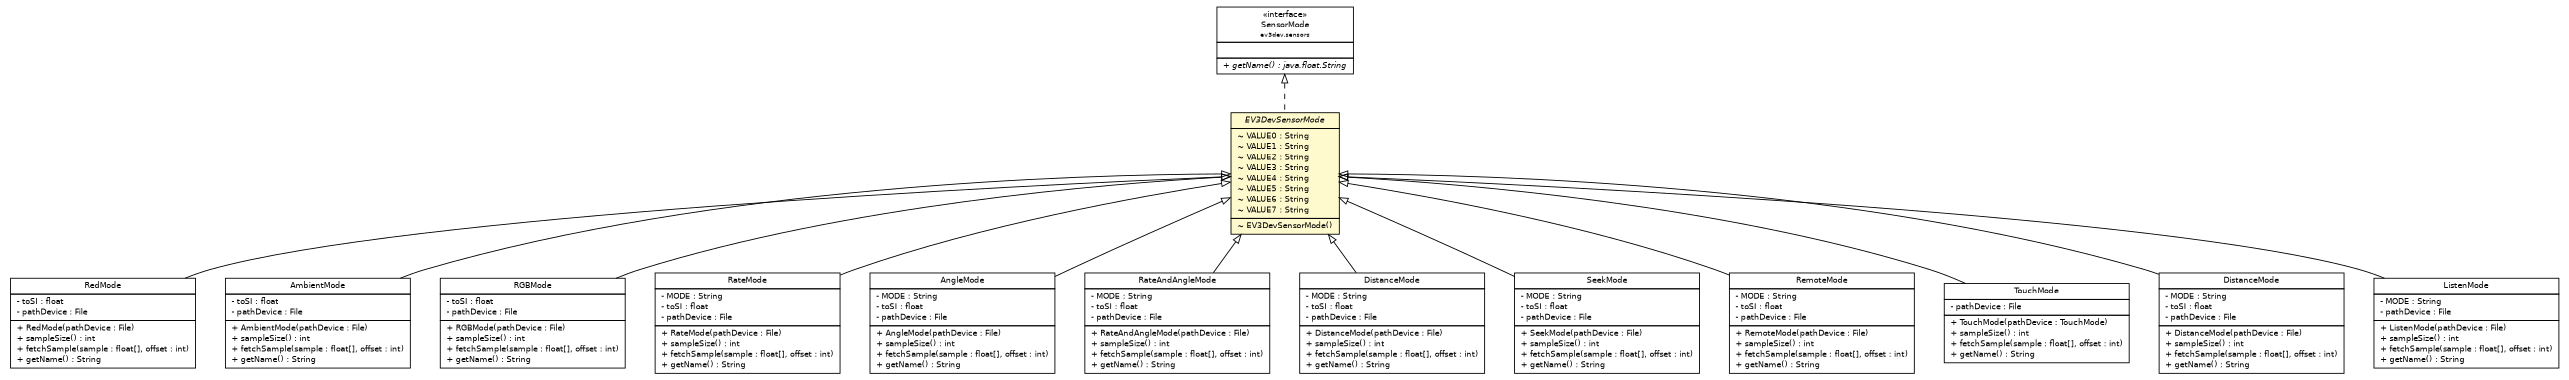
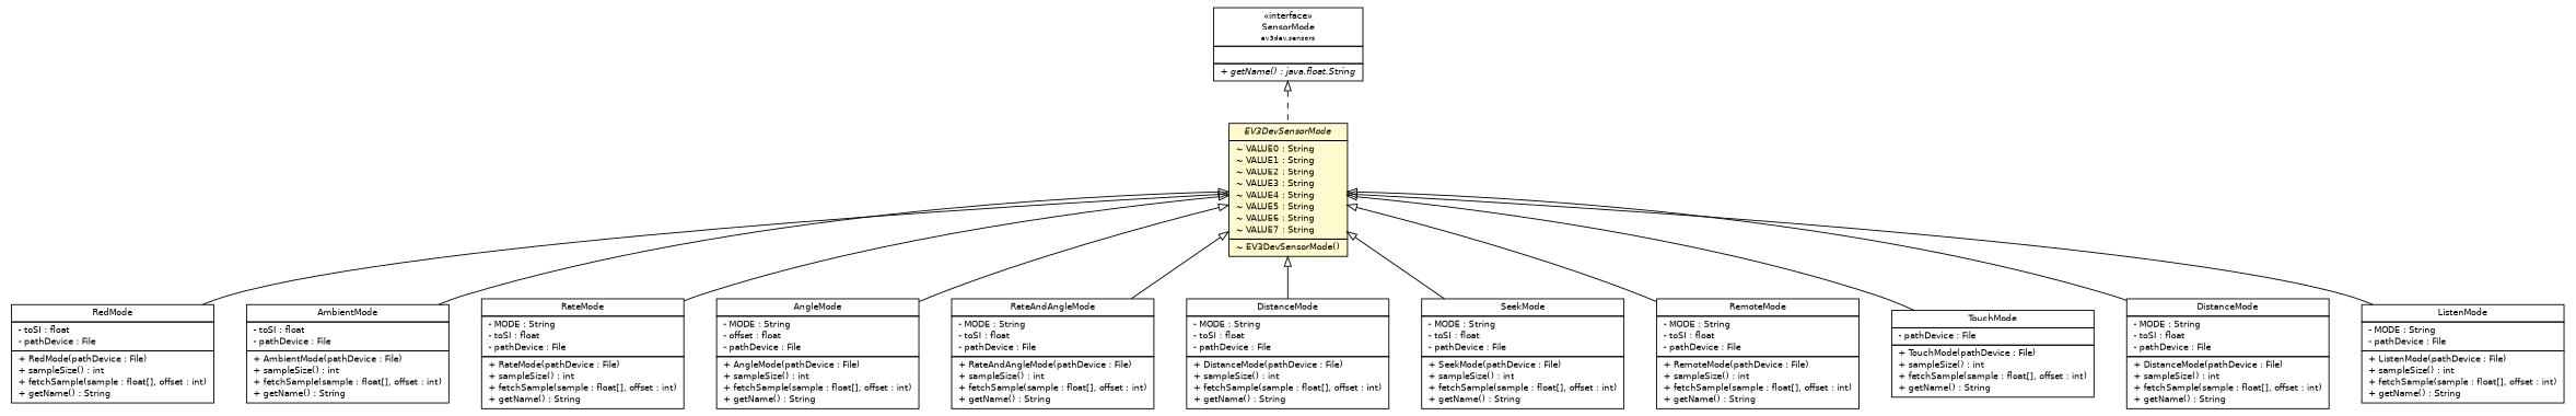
  digraph {
    nodesep=0.25
    ranksep=0.5
    node [fontcolor=black fontname=Helvetica fontsize=9.0 shape=plaintext]
    edge [arrowtail=empty dir=back fontname=Helvetica fontsize=10 headport=p labelfontname=Helvetica labelfontsize=10 tailport=p]
    n1 [label=<<table title="ev3dev.sensors.SensorMode" border="0" cellborder="1" cellspacing="0" cellpadding="2" port="p" href="../SensorMode.html"> 		<tr><td><table border="0" cellspacing="0" cellpadding="1"> <tr><td align="center" balign="center"> &#171;interface&#187; </td></tr> <tr><td align="center" balign="center"> SensorMode </td></tr> <tr><td align="center" balign="center"><font point-size="7.0"> ev3dev.sensors </font></td></tr> 		</table></td></tr> 		<tr><td><table border="0" cellspacing="0" cellpadding="1"> <tr><td align="left" balign="left">  </td></tr> 		</table></td></tr> 		<tr><td><table border="0" cellspacing="0" cellpadding="1"> <tr><td align="left" balign="left"><font face="Helvetica-Oblique" point-size="9.0"> + getName() : java.float.String </font></td></tr> 		</table></td></tr> 		</table>>]
    n2 [label=<<table title="ev3dev.sensors.ev3.EV3DevSensorMode" border="0" cellborder="1" cellspacing="0" cellpadding="2" port="p" bgcolor="lemonChiffon" href="./EV3DevSensorMode.html"> 		<tr><td><table border="0" cellspacing="0" cellpadding="1"> <tr><td align="center" balign="center"><font face="Helvetica-Oblique"> EV3DevSensorMode </font></td></tr> 		</table></td></tr> 		<tr><td><table border="0" cellspacing="0" cellpadding="1"> <tr><td align="left" balign="left"> ~ VALUE0 : String </td></tr> <tr><td align="left" balign="left"> ~ VALUE1 : String </td></tr> <tr><td align="left" balign="left"> ~ VALUE2 : String </td></tr> <tr><td align="left" balign="left"> ~ VALUE3 : String </td></tr> <tr><td align="left" balign="left"> ~ VALUE4 : String </td></tr> <tr><td align="left" balign="left"> ~ VALUE5 : String </td></tr> <tr><td align="left" balign="left"> ~ VALUE6 : String </td></tr> <tr><td align="left" balign="left"> ~ VALUE7 : String </td></tr> 		</table></td></tr> 		<tr><td><table border="0" cellspacing="0" cellpadding="1"> <tr><td align="left" balign="left"> ~ EV3DevSensorMode() </td></tr> 		</table></td></tr> 		</table>>]
    n3 [label=<<table title="ev3dev.sensors.ev3.EV3ColorSensor.RedMode" border="0" cellborder="1" cellspacing="0" cellpadding="2" port="p" href="./EV3ColorSensor.RedMode.html"> 		<tr><td><table border="0" cellspacing="0" cellpadding="1"> <tr><td align="center" balign="center"> RedMode </td></tr> 		</table></td></tr> 		<tr><td><table border="0" cellspacing="0" cellpadding="1"> <tr><td align="left" balign="left"> - toSI : float </td></tr> <tr><td align="left" balign="left"> - pathDevice : File </td></tr> 		</table></td></tr> 		<tr><td><table border="0" cellspacing="0" cellpadding="1"> <tr><td align="left" balign="left"> + RedMode(pathDevice : File) </td></tr> <tr><td align="left" balign="left"> + sampleSize() : int </td></tr> <tr><td align="left" balign="left"> + fetchSample(sample : float[], offset : int) </td></tr> <tr><td align="left" balign="left"> + getName() : String </td></tr> 		</table></td></tr> 		</table>>]
    n4 [label=<<table title="ev3dev.sensors.ev3.EV3ColorSensor.AmbientMode" border="0" cellborder="1" cellspacing="0" cellpadding="2" port="p" href="./EV3ColorSensor.AmbientMode.html"> 		<tr><td><table border="0" cellspacing="0" cellpadding="1"> <tr><td align="center" balign="center"> AmbientMode </td></tr> 		</table></td></tr> 		<tr><td><table border="0" cellspacing="0" cellpadding="1"> <tr><td align="left" balign="left"> - toSI : float </td></tr> <tr><td align="left" balign="left"> - pathDevice : File </td></tr> 		</table></td></tr> 		<tr><td><table border="0" cellspacing="0" cellpadding="1"> <tr><td align="left" balign="left"> + AmbientMode(pathDevice : File) </td></tr> <tr><td align="left" balign="left"> + sampleSize() : int </td></tr> <tr><td align="left" balign="left"> + fetchSample(sample : float[], offset : int) </td></tr> <tr><td align="left" balign="left"> + getName() : String </td></tr> 		</table></td></tr> 		</table>>]
-   n5 [label=<<table title="ev3dev.sensors.ev3.EV3ColorSensor.RGBMode" border="0" cellborder="1" cellspacing="0" cellpadding="2" port="p" href="./EV3ColorSensor.RGBMode.html"> 		<tr><td><table border="0" cellspacing="0" cellpadding="1"> <tr><td align="center" balign="center"> RGBMode </td></tr> 		</table></td></tr> 		<tr><td><table border="0" cellspacing="0" cellpadding="1"> <tr><td align="left" balign="left"> - toSI : float </td></tr> <tr><td align="left" balign="left"> - pathDevice : File </td></tr> 		</table></td></tr> 		<tr><td><table border="0" cellspacing="0" cellpadding="1"> <tr><td align="left" balign="left"> + RGBMode(pathDevice : File) </td></tr> <tr><td align="left" balign="left"> + sampleSize() : int </td></tr> <tr><td align="left" balign="left"> + fetchSample(sample : float[], offset : int) </td></tr> <tr><td align="left" balign="left"> + getName() : String </td></tr> 		</table></td></tr> 		</table>>]
    n6 [label=<<table title="ev3dev.sensors.ev3.EV3GyroSensor.RateMode" border="0" cellborder="1" cellspacing="0" cellpadding="2" port="p" href="./EV3GyroSensor.RateMode.html"> 		<tr><td><table border="0" cellspacing="0" cellpadding="1"> <tr><td align="center" balign="center"> RateMode </td></tr> 		</table></td></tr> 		<tr><td><table border="0" cellspacing="0" cellpadding="1"> <tr><td align="left" balign="left"> - MODE : String </td></tr> <tr><td align="left" balign="left"> - toSI : float </td></tr> <tr><td align="left" balign="left"> - pathDevice : File </td></tr> 		</table></td></tr> 		<tr><td><table border="0" cellspacing="0" cellpadding="1"> <tr><td align="left" balign="left"> + RateMode(pathDevice : File) </td></tr> <tr><td align="left" balign="left"> + sampleSize() : int </td></tr> <tr><td align="left" balign="left"> + fetchSample(sample : float[], offset : int) </td></tr> <tr><td align="left" balign="left"> + getName() : String </td></tr> 		</table></td></tr> 		</table>>]
-   n7 [label=<<table title="ev3dev.sensors.ev3.EV3GyroSensor.AngleMode" border="0" cellborder="1" cellspacing="0" cellpadding="2" port="p" href="./EV3GyroSensor.AngleMode.html"> 		<tr><td><table border="0" cellspacing="0" cellpadding="1"> <tr><td align="center" balign="center"> AngleMode </td></tr> 		</table></td></tr> 		<tr><td><table border="0" cellspacing="0" cellpadding="1"> <tr><td align="left" balign="left"> - MODE : String </td></tr> <tr><td align="left" balign="left"> - toSI : float </td></tr> <tr><td align="left" balign="left"> - pathDevice : File </td></tr> 		</table></td></tr> 		<tr><td><table border="0" cellspacing="0" cellpadding="1"> <tr><td align="left" balign="left"> + AngleMode(pathDevice : File) </td></tr> <tr><td align="left" balign="left"> + sampleSize() : int </td></tr> <tr><td align="left" balign="left"> + fetchSample(sample : float[], offset : int) </td></tr> <tr><td align="left" balign="left"> + getName() : String </td></tr> 		</table></td></tr> 		</table>>]
+   n7 [label=<<table title="ev3dev.sensors.ev3.EV3GyroSensor.AngleMode" border="0" cellborder="1" cellspacing="0" cellpadding="2" port="p" href="./EV3GyroSensor.AngleMode.html"> 		<tr><td><table border="0" cellspacing="0" cellpadding="1"> <tr><td align="center" balign="center"> AngleMode </td></tr> 		</table></td></tr> 		<tr><td><table border="0" cellspacing="0" cellpadding="1"> <tr><td align="left" balign="left"> - MODE : String </td></tr> <tr><td align="left" balign="left"> - offset : float </td></tr> <tr><td align="left" balign="left"> - pathDevice : File </td></tr> 		</table></td></tr> 		<tr><td><table border="0" cellspacing="0" cellpadding="1"> <tr><td align="left" balign="left"> + AngleMode(pathDevice : File) </td></tr> <tr><td align="left" balign="left"> + sampleSize() : int </td></tr> <tr><td align="left" balign="left"> + fetchSample(sample : float[], offset : int) </td></tr> <tr><td align="left" balign="left"> + getName() : String </td></tr> 		</table></td></tr> 		</table>>]
    n8 [label=<<table title="ev3dev.sensors.ev3.EV3GyroSensor.RateAndAngleMode" border="0" cellborder="1" cellspacing="0" cellpadding="2" port="p" href="./EV3GyroSensor.RateAndAngleMode.html"> 		<tr><td><table border="0" cellspacing="0" cellpadding="1"> <tr><td align="center" balign="center"> RateAndAngleMode </td></tr> 		</table></td></tr> 		<tr><td><table border="0" cellspacing="0" cellpadding="1"> <tr><td align="left" balign="left"> - MODE : String </td></tr> <tr><td align="left" balign="left"> - toSI : float </td></tr> <tr><td align="left" balign="left"> - pathDevice : File </td></tr> 		</table></td></tr> 		<tr><td><table border="0" cellspacing="0" cellpadding="1"> <tr><td align="left" balign="left"> + RateAndAngleMode(pathDevice : File) </td></tr> <tr><td align="left" balign="left"> + sampleSize() : int </td></tr> <tr><td align="left" balign="left"> + fetchSample(sample : float[], offset : int) </td></tr> <tr><td align="left" balign="left"> + getName() : String </td></tr> 		</table></td></tr> 		</table>>]
    n9 [label=<<table title="ev3dev.sensors.ev3.EV3IRSensor.DistanceMode" border="0" cellborder="1" cellspacing="0" cellpadding="2" port="p" href="./EV3IRSensor.DistanceMode.html"> 		<tr><td><table border="0" cellspacing="0" cellpadding="1"> <tr><td align="center" balign="center"> DistanceMode </td></tr> 		</table></td></tr> 		<tr><td><table border="0" cellspacing="0" cellpadding="1"> <tr><td align="left" balign="left"> - MODE : String </td></tr> <tr><td align="left" balign="left"> - toSI : float </td></tr> <tr><td align="left" balign="left"> - pathDevice : File </td></tr> 		</table></td></tr> 		<tr><td><table border="0" cellspacing="0" cellpadding="1"> <tr><td align="left" balign="left"> + DistanceMode(pathDevice : File) </td></tr> <tr><td align="left" balign="left"> + sampleSize() : int </td></tr> <tr><td align="left" balign="left"> + fetchSample(sample : float[], offset : int) </td></tr> <tr><td align="left" balign="left"> + getName() : String </td></tr> 		</table></td></tr> 		</table>>]
    n10 [label=<<table title="ev3dev.sensors.ev3.EV3IRSensor.SeekMode" border="0" cellborder="1" cellspacing="0" cellpadding="2" port="p" href="./EV3IRSensor.SeekMode.html"> 		<tr><td><table border="0" cellspacing="0" cellpadding="1"> <tr><td align="center" balign="center"> SeekMode </td></tr> 		</table></td></tr> 		<tr><td><table border="0" cellspacing="0" cellpadding="1"> <tr><td align="left" balign="left"> - MODE : String </td></tr> <tr><td align="left" balign="left"> - toSI : float </td></tr> <tr><td align="left" balign="left"> - pathDevice : File </td></tr> 		</table></td></tr> 		<tr><td><table border="0" cellspacing="0" cellpadding="1"> <tr><td align="left" balign="left"> + SeekMode(pathDevice : File) </td></tr> <tr><td align="left" balign="left"> + sampleSize() : int </td></tr> <tr><td align="left" balign="left"> + fetchSample(sample : float[], offset : int) </td></tr> <tr><td align="left" balign="left"> + getName() : String </td></tr> 		</table></td></tr> 		</table>>]
    n11 [label=<<table title="ev3dev.sensors.ev3.EV3IRSensor.RemoteMode" border="0" cellborder="1" cellspacing="0" cellpadding="2" port="p" href="./EV3IRSensor.RemoteMode.html"> 		<tr><td><table border="0" cellspacing="0" cellpadding="1"> <tr><td align="center" balign="center"> RemoteMode </td></tr> 		</table></td></tr> 		<tr><td><table border="0" cellspacing="0" cellpadding="1"> <tr><td align="left" balign="left"> - MODE : String </td></tr> <tr><td align="left" balign="left"> - toSI : float </td></tr> <tr><td align="left" balign="left"> - pathDevice : File </td></tr> 		</table></td></tr> 		<tr><td><table border="0" cellspacing="0" cellpadding="1"> <tr><td align="left" balign="left"> + RemoteMode(pathDevice : File) </td></tr> <tr><td align="left" balign="left"> + sampleSize() : int </td></tr> <tr><td align="left" balign="left"> + fetchSample(sample : float[], offset : int) </td></tr> <tr><td align="left" balign="left"> + getName() : String </td></tr> 		</table></td></tr> 		</table>>]
-   n12 [label=<<table title="ev3dev.sensors.ev3.EV3TouchSensor.TouchMode" border="0" cellborder="1" cellspacing="0" cellpadding="2" port="p" href="./EV3TouchSensor.TouchMode.html"> 		<tr><td><table border="0" cellspacing="0" cellpadding="1"> <tr><td align="center" balign="center"> TouchMode </td></tr> 		</table></td></tr> 		<tr><td><table border="0" cellspacing="0" cellpadding="1"> <tr><td align="left" balign="left"> - pathDevice : File </td></tr> 		</table></td></tr> 		<tr><td><table border="0" cellspacing="0" cellpadding="1"> <tr><td align="left" balign="left"> + TouchMode(pathDevice : TouchMode) </td></tr> <tr><td align="left" balign="left"> + sampleSize() : int </td></tr> <tr><td align="left" balign="left"> + fetchSample(sample : float[], offset : int) </td></tr> <tr><td align="left" balign="left"> + getName() : String </td></tr> 		</table></td></tr> 		</table>>]
+   n12 [label=<<table title="ev3dev.sensors.ev3.EV3TouchSensor.TouchMode" border="0" cellborder="1" cellspacing="0" cellpadding="2" port="p" href="./EV3TouchSensor.TouchMode.html"> 		<tr><td><table border="0" cellspacing="0" cellpadding="1"> <tr><td align="center" balign="center"> TouchMode </td></tr> 		</table></td></tr> 		<tr><td><table border="0" cellspacing="0" cellpadding="1"> <tr><td align="left" balign="left"> - pathDevice : File </td></tr> 		</table></td></tr> 		<tr><td><table border="0" cellspacing="0" cellpadding="1"> <tr><td align="left" balign="left"> + TouchMode(pathDevice : File) </td></tr> <tr><td align="left" balign="left"> + sampleSize() : int </td></tr> <tr><td align="left" balign="left"> + fetchSample(sample : float[], offset : int) </td></tr> <tr><td align="left" balign="left"> + getName() : String </td></tr> 		</table></td></tr> 		</table>>]
    n13 [label=<<table title="ev3dev.sensors.ev3.EV3UltrasonicSensor.DistanceMode" border="0" cellborder="1" cellspacing="0" cellpadding="2" port="p" href="./EV3UltrasonicSensor.DistanceMode.html"> 		<tr><td><table border="0" cellspacing="0" cellpadding="1"> <tr><td align="center" balign="center"> DistanceMode </td></tr> 		</table></td></tr> 		<tr><td><table border="0" cellspacing="0" cellpadding="1"> <tr><td align="left" balign="left"> - MODE : String </td></tr> <tr><td align="left" balign="left"> - toSI : float </td></tr> <tr><td align="left" balign="left"> - pathDevice : File </td></tr> 		</table></td></tr> 		<tr><td><table border="0" cellspacing="0" cellpadding="1"> <tr><td align="left" balign="left"> + DistanceMode(pathDevice : File) </td></tr> <tr><td align="left" balign="left"> + sampleSize() : int </td></tr> <tr><td align="left" balign="left"> + fetchSample(sample : float[], offset : int) </td></tr> <tr><td align="left" balign="left"> + getName() : String </td></tr> 		</table></td></tr> 		</table>>]
    n14 [label=<<table title="ev3dev.sensors.ev3.EV3UltrasonicSensor.ListenMode" border="0" cellborder="1" cellspacing="0" cellpadding="2" port="p" href="./EV3UltrasonicSensor.ListenMode.html"> 		<tr><td><table border="0" cellspacing="0" cellpadding="1"> <tr><td align="center" balign="center"> ListenMode </td></tr> 		</table></td></tr> 		<tr><td><table border="0" cellspacing="0" cellpadding="1"> <tr><td align="left" balign="left"> - MODE : String </td></tr> <tr><td align="left" balign="left"> - pathDevice : File </td></tr> 		</table></td></tr> 		<tr><td><table border="0" cellspacing="0" cellpadding="1"> <tr><td align="left" balign="left"> + ListenMode(pathDevice : File) </td></tr> <tr><td align="left" balign="left"> + sampleSize() : int </td></tr> <tr><td align="left" balign="left"> + fetchSample(sample : float[], offset : int) </td></tr> <tr><td align="left" balign="left"> + getName() : String </td></tr> 		</table></td></tr> 		</table>>]
    n1 -> n2 [style=dashed]
    n2 -> n3
    n2 -> n4
-   n2 -> n5
    n2 -> n6
    n2 -> n7
    n2 -> n8
    n2 -> n9
    n2 -> n10
    n2 -> n11
    n2 -> n12
    n2 -> n13
    n2 -> n14
  }
